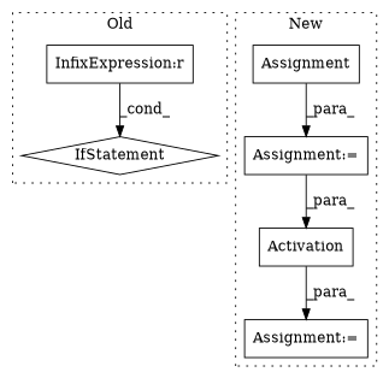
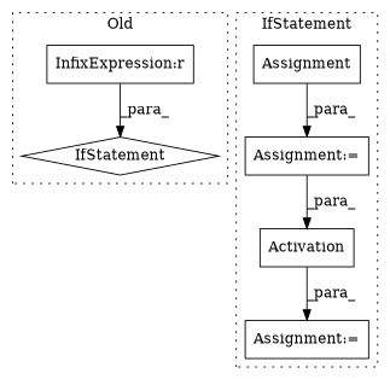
  digraph {
    node [a=32 l=1 shape=box]
    n1 [a=25 l="4,2" label=IfStatement s="3444,3454" shape=diamond]
    n2 [a=27 l=4 label="InfixExpression:r" s=3449]
    n3 [l="11,1" label=Activation s="4046,4070"]
    n4 [a=7 label="Assignment:=" s=4548]
    n5 [l="19,1" label=Assignment s="3991,4023"]
    n6 [a=7 label="Assignment:=" s=3990]
    subgraph cluster_1 {
      label=Old
      style=dotted
      n1
      n2
    }
    subgraph cluster_2 {
-     label=New
+     label=IfStatement
      style=dotted
      n3
      n4
      n5
      n6
    }
-   n2 -> n1 [label=_cond_]
+   n2 -> n1 [label=_para_]
    n3 -> n4 [label=_para_]
    n5 -> n6 [label=_para_]
    n6 -> n3 [label=_para_]
  }
